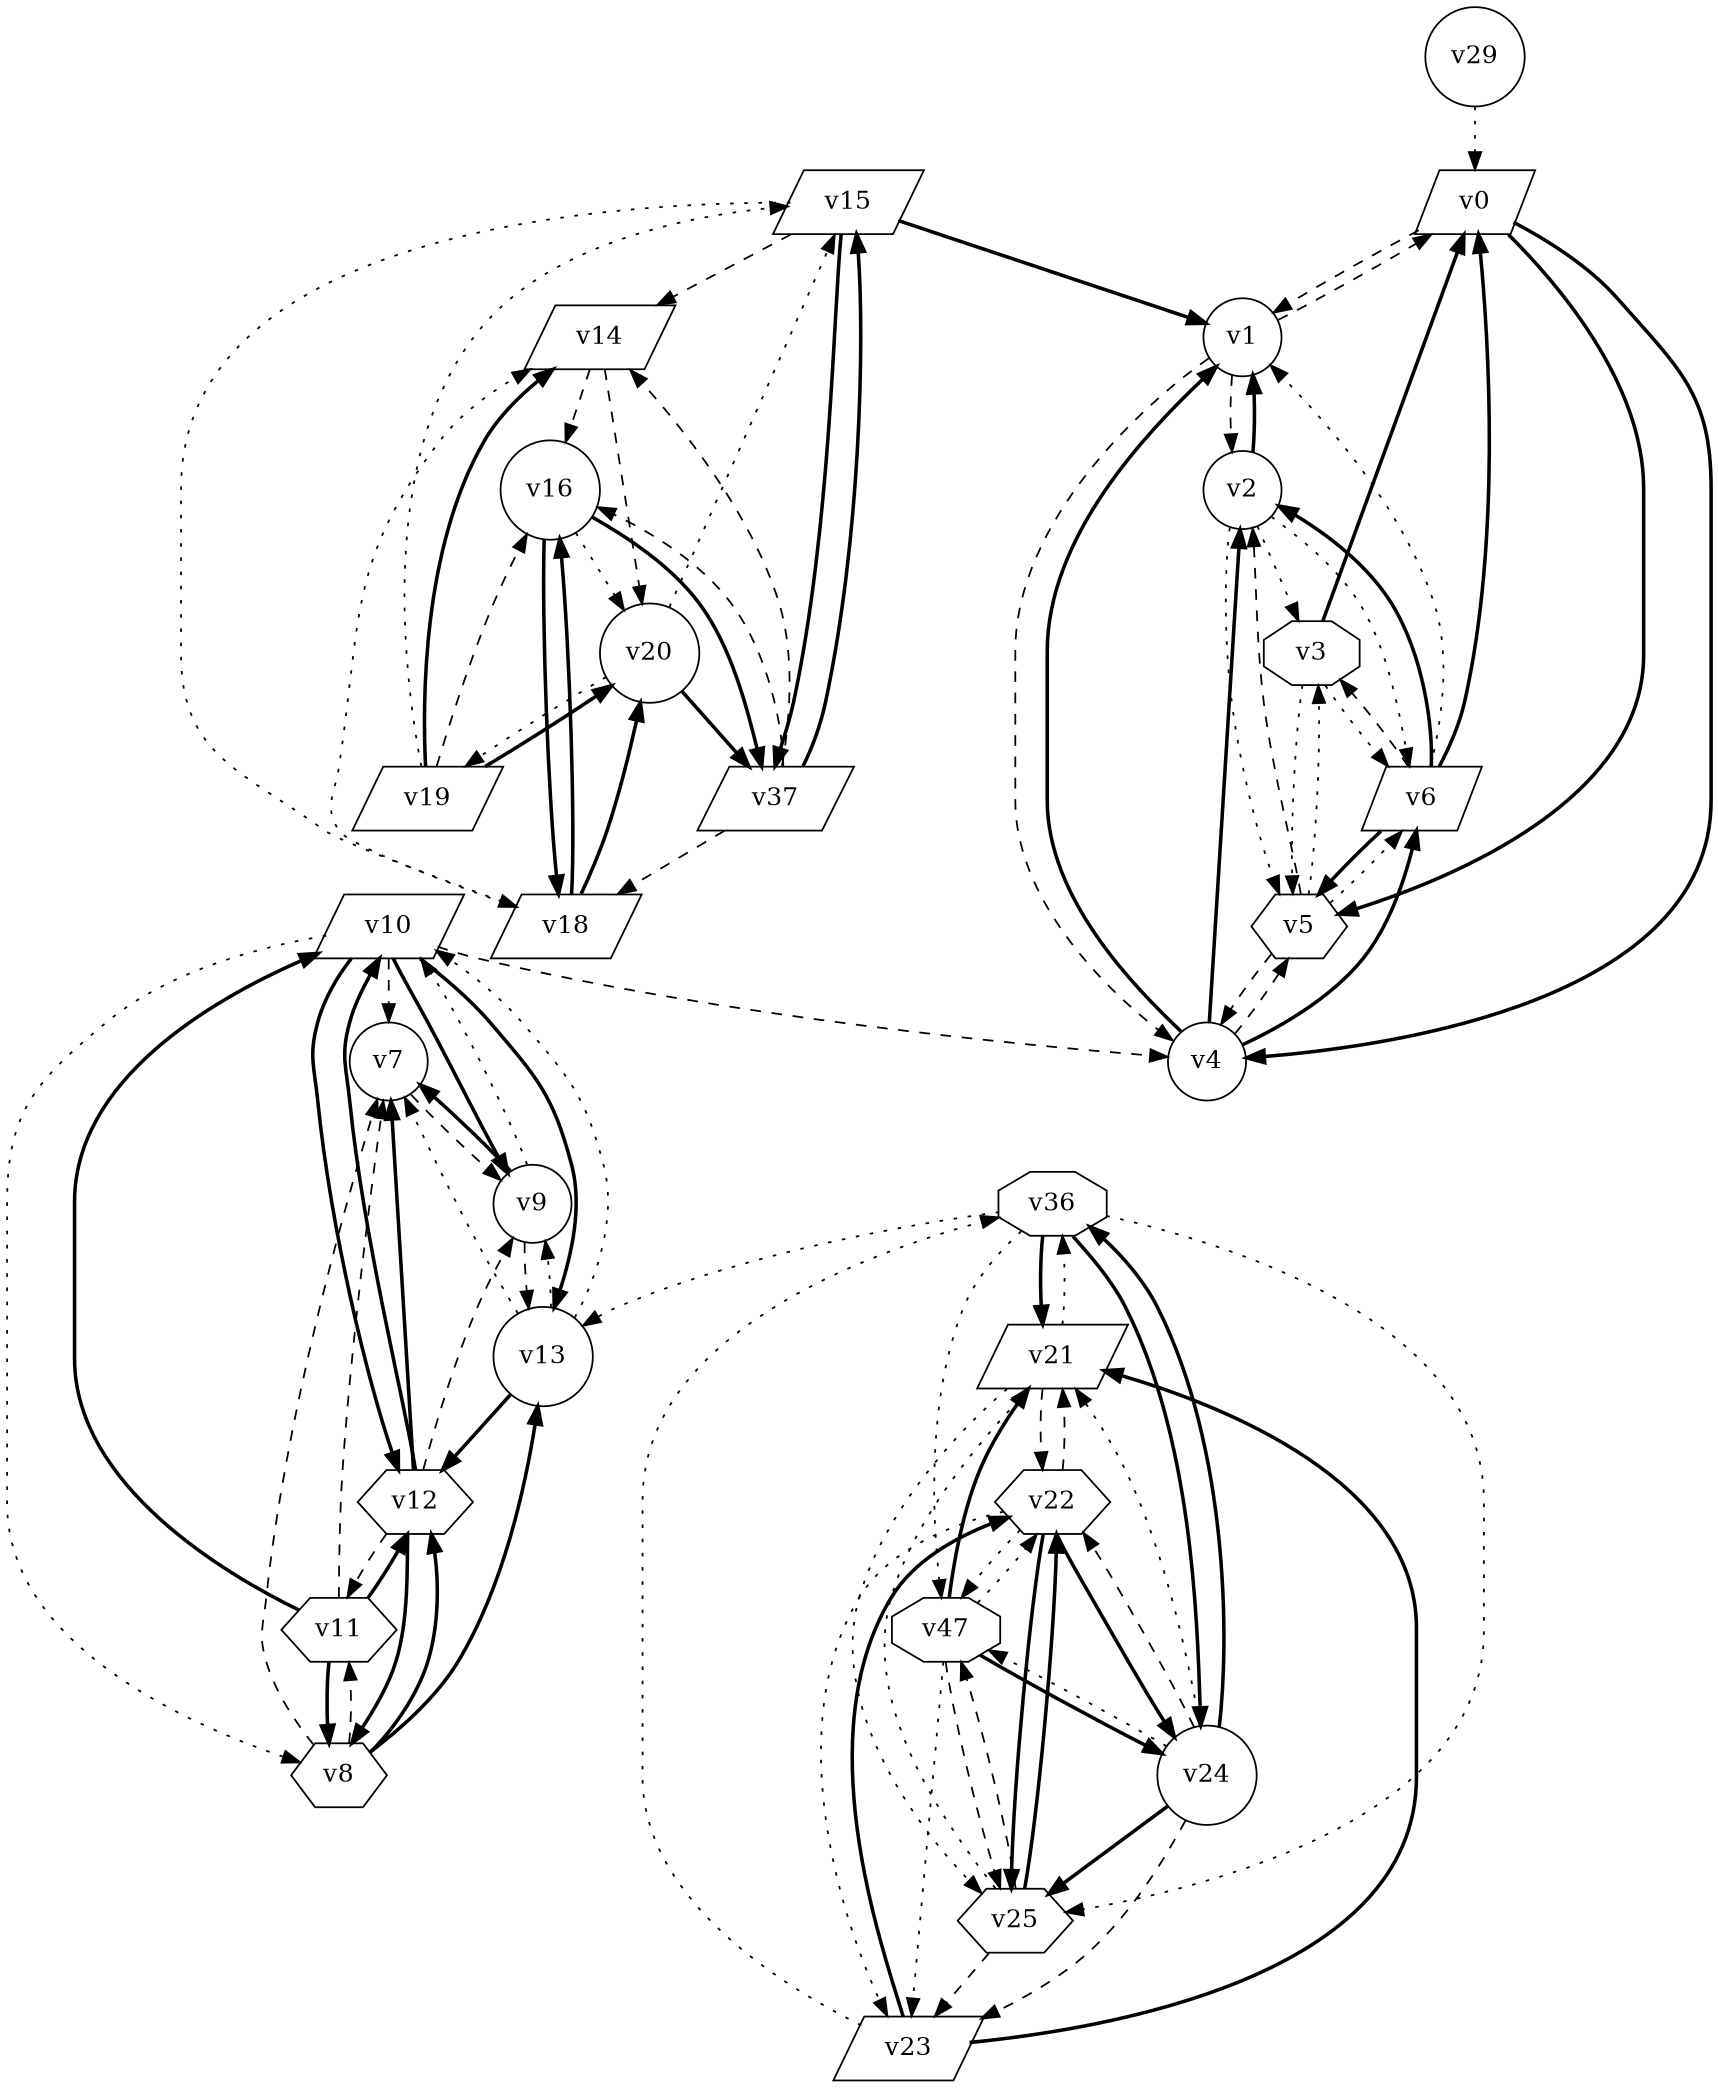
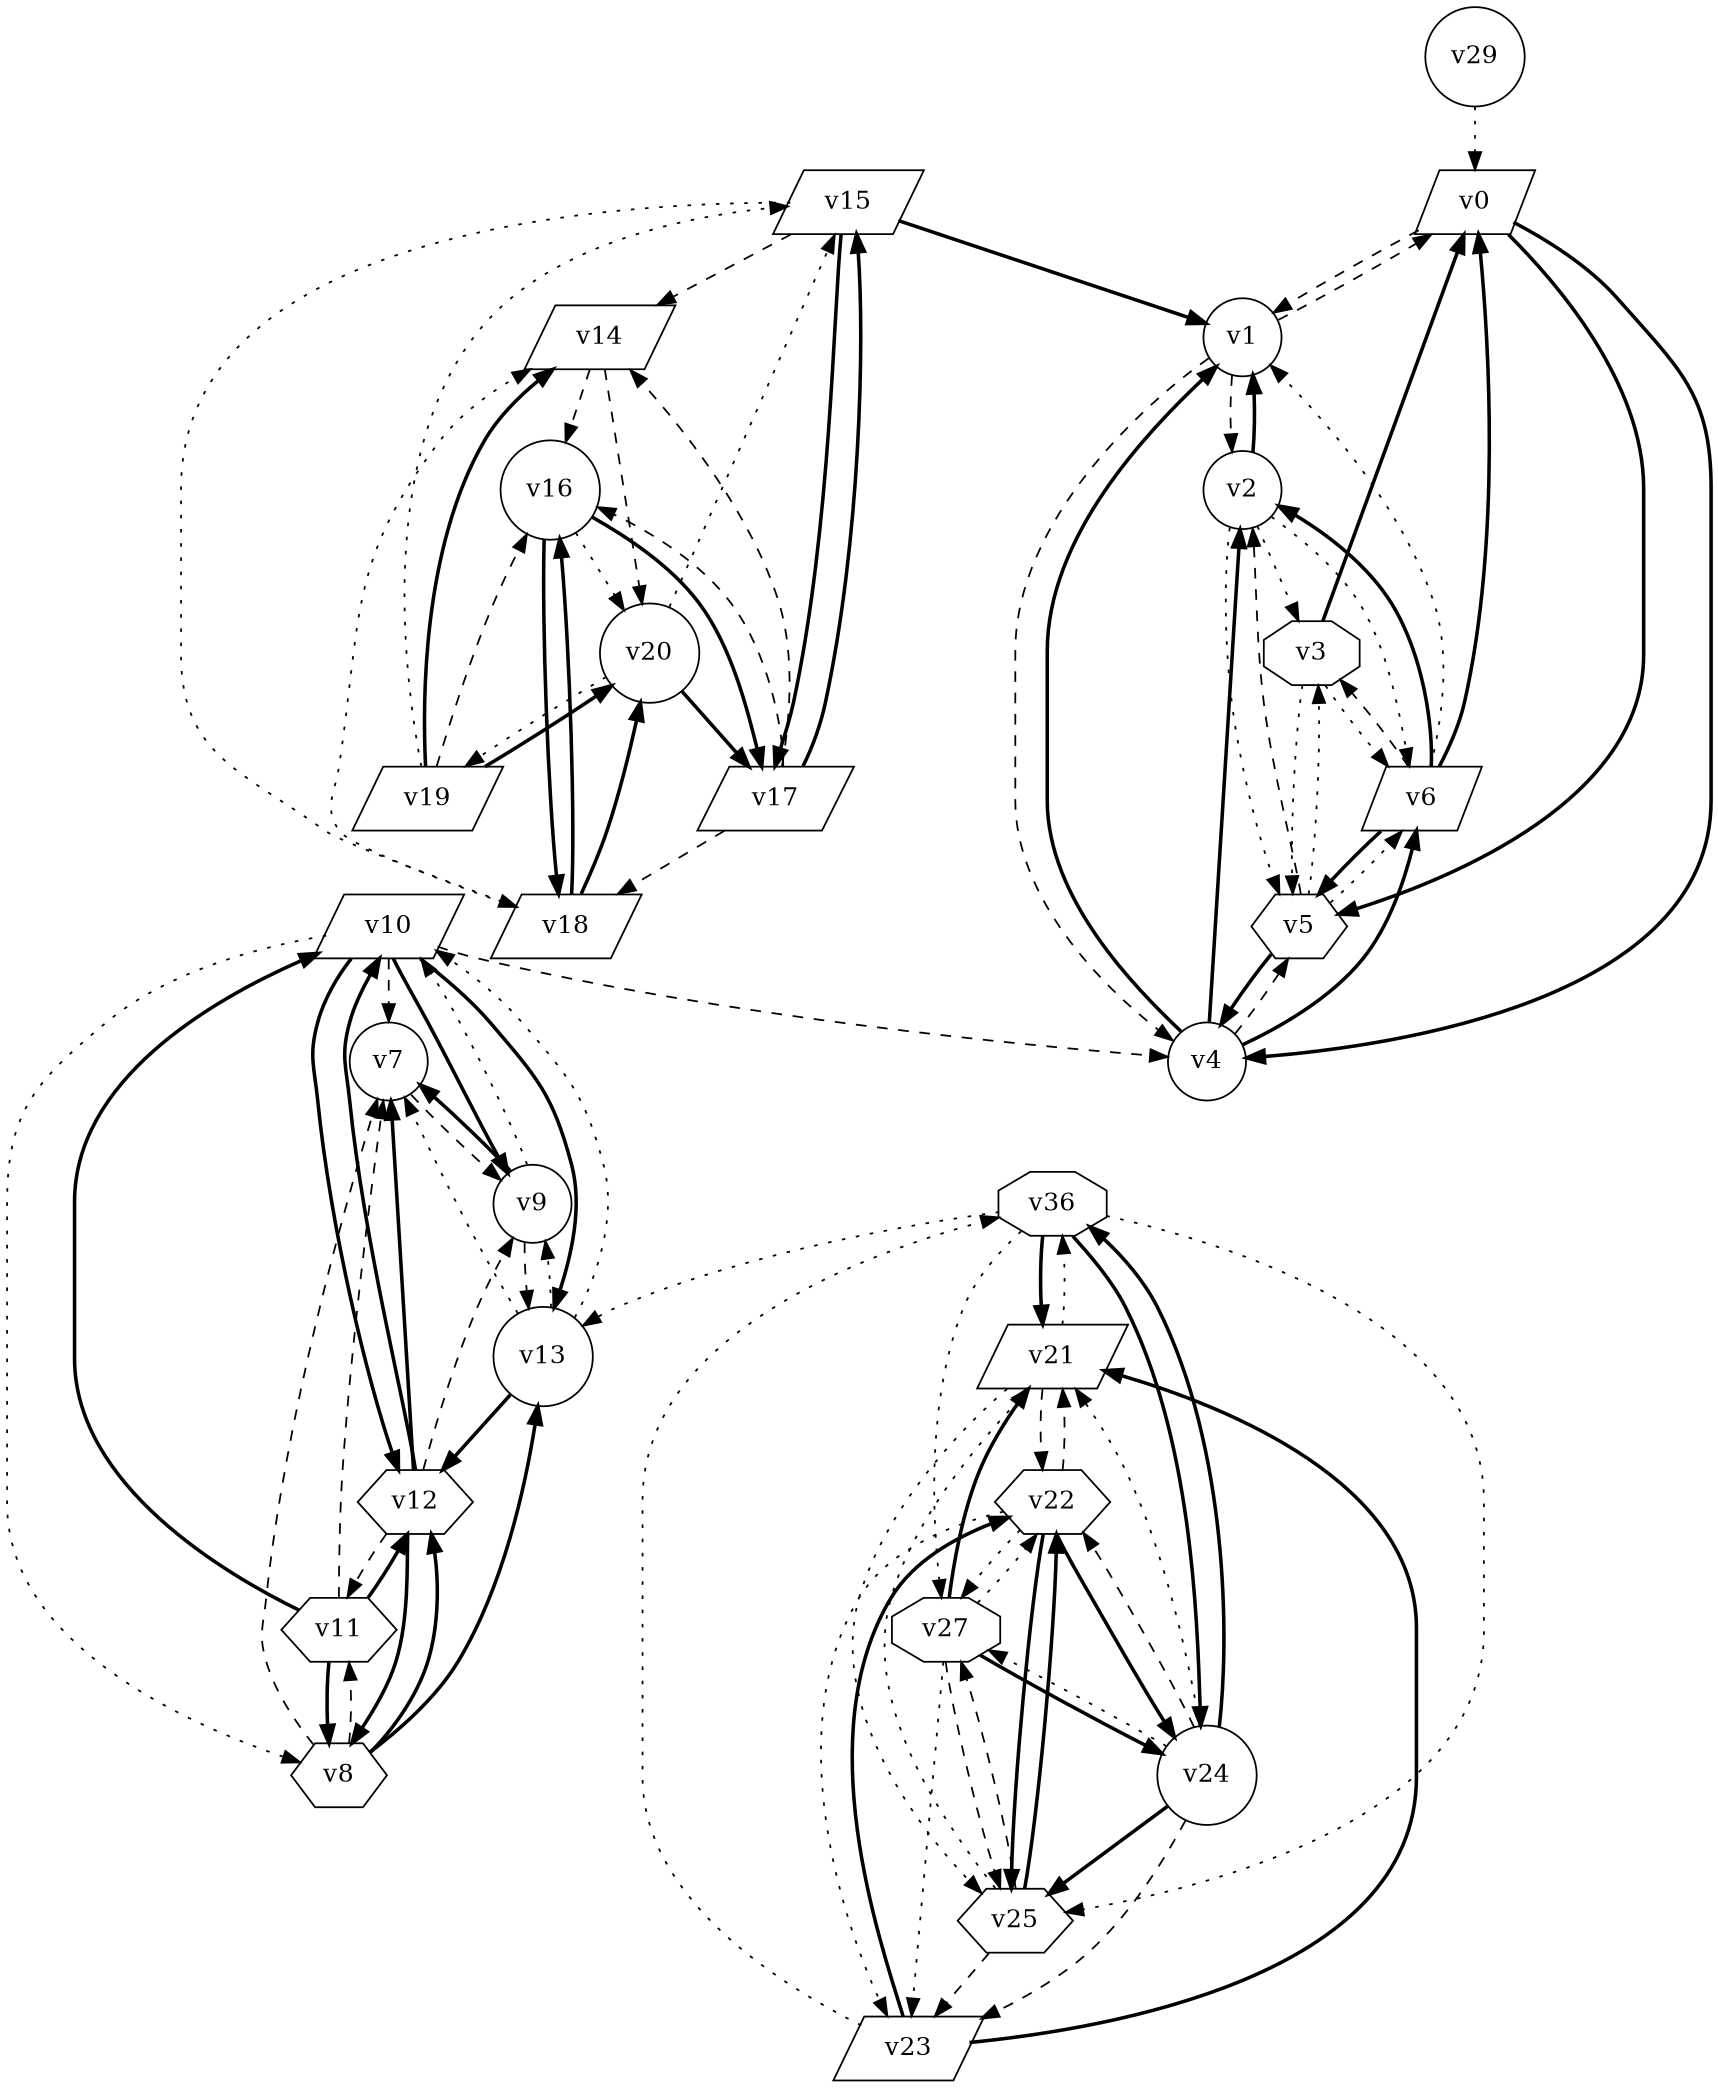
  digraph {
    node [player=0 priority=0 shape=parallelogram]
    edge [style=bold]
    v0 [priority=1]
    v1 [player=1 priority=1 shape=circle]
    v4 [player=1 shape=circle]
    v5 [priority=1 shape=hexagon]
    v2 [shape=circle]
    v6
    v3 [shape=octagon]
    v7 [priority=1 shape=circle]
    v9 [player=1 shape=circle]
    v13 [player=1 shape=circle]
    v10 [player=1]
    v8 [player=1 shape=hexagon]
    v11 [shape=hexagon]
    v12 [shape=hexagon]
    v14 [player=1 priority=1]
    v16 [shape=circle]
    v20 [shape=circle]
-   v17 [player=1 priority=1 label=v37]
+   v17 [player=1 priority=1]
    v18 [priority=1]
    v15 [priority=1]
    v19 [priority=1]
    v22 [shape=hexagon]
    v21
    v25 [priority=1 shape=hexagon]
    n25 [label=v36 priority=1 shape=octagon]
    v23 [player=1]
    v24 [player=1 shape=circle]
-   v27 [priority=1 shape=octagon label=v47]
+   v27 [priority=1 shape=octagon]
    v29 [player=1 shape=circle]
    v0 -> v1 [style=dashed]
    v0 -> v4
    v0 -> v5
    v1 -> v0 [style=dashed]
    v1 -> v4 [style=dashed]
    v1 -> v2 [style=dashed]
    v4 -> v1
    v4 -> v5 [style=dashed]
    v4 -> v2
    v4 -> v6
-   v5 -> v4 [style=dashed]
+   v5 -> v4
    v5 -> v2 [style=dashed]
    v5 -> v6 [style=dotted]
    v5 -> v3 [style=dotted]
    v2 -> v1
    v2 -> v5 [style=dotted]
    v2 -> v6 [style=dotted]
    v2 -> v3 [style=dotted]
    v6 -> v0
    v6 -> v1 [style=dotted]
    v6 -> v5
    v6 -> v2
    v6 -> v3 [style=dashed]
    v3 -> v0
    v3 -> v5 [style=dotted]
    v3 -> v6 [style=dotted]
    v7 -> v9 [style=dashed]
    v9 -> v7
    v9 -> v13 [style=dashed]
    v9 -> v10 [style=dotted]
    v13 -> v7 [style=dotted]
    v13 -> v9 [style=dotted]
    v13 -> v10 [style=dotted]
    v13 -> v12
    v10 -> v4 [style=dashed]
    v10 -> v7 [style=dashed]
    v10 -> v9
    v10 -> v13
    v10 -> v8 [style=dotted]
    v10 -> v12
    v8 -> v7 [style=dashed]
    v8 -> v13
    v8 -> v11 [style=dashed]
    v8 -> v12
    v11 -> v7 [style=dashed]
    v11 -> v10
    v11 -> v8
    v11 -> v12
    v12 -> v7
    v12 -> v9 [style=dashed]
    v12 -> v10
    v12 -> v8
    v12 -> v11 [style=dashed]
    v14 -> v16 [style=dashed]
    v14 -> v20 [style=dashed]
    v16 -> v20 [style=dotted]
    v16 -> v17
    v16 -> v18
    v20 -> v17
    v20 -> v15 [style=dotted]
    v20 -> v19 [style=dotted]
    v17 -> v14 [style=dashed]
    v17 -> v16 [style=dashed]
    v17 -> v18 [style=dashed]
    v17 -> v15
    v18 -> v14 [style=dotted]
    v18 -> v16
    v18 -> v20
    v15 -> v1
    v15 -> v14 [style=dashed]
    v15 -> v17
    v15 -> v18 [style=dotted]
    v19 -> v14
    v19 -> v16 [style=dashed]
    v19 -> v20
    v19 -> v15 [style=dotted]
    v22 -> v21 [style=dashed]
    v22 -> v25
    v22 -> v23 [style=dotted]
    v22 -> v24
    v22 -> v27 [style=dotted]
    v21 -> v22 [style=dashed]
    v21 -> v25 [style=dotted]
    v21 -> n25 [style=dotted]
    v25 -> v22
    v25 -> v21 [style=dotted]
    v25 -> v23 [style=dashed]
    v25 -> v27 [style=dashed]
    n25 -> v13 [style=dotted]
    n25 -> v21
    n25 -> v25 [style=dotted]
    n25 -> v24
    n25 -> v27 [style=dotted]
    v23 -> v22
    v23 -> v21
    v23 -> n25 [style=dotted]
    v24 -> v22 [style=dashed]
    v24 -> v21 [style=dotted]
    v24 -> v25
    v24 -> n25
    v24 -> v23 [style=dashed]
    v24 -> v27 [style=dotted]
    v27 -> v22 [style=dotted]
    v27 -> v21
    v27 -> v25 [style=dashed]
    v27 -> v23 [style=dotted]
    v27 -> v24
    v29 -> v0 [style=dotted]
  }
